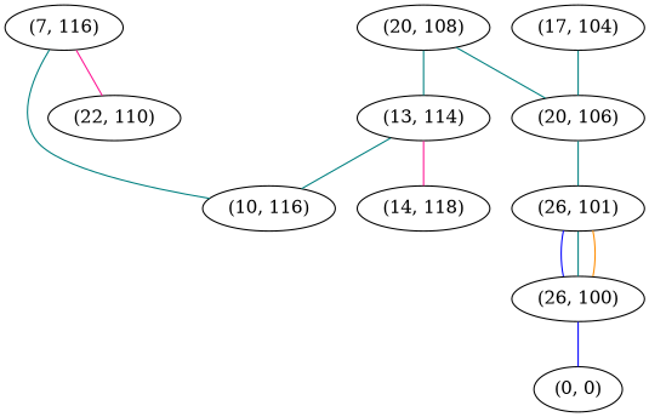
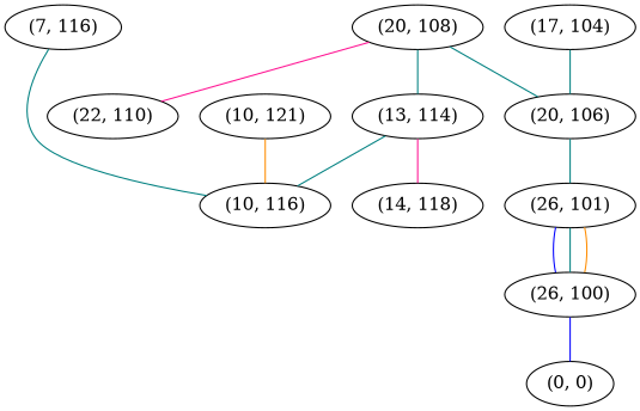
  graph {
    edge [color=teal weight=1]
    "(7, 116)"
    "(10, 116)"
    "(17, 104)"
    "(20, 106)"
    "(26, 101)"
    "(20, 108)"
    "(22, 110)"
    "(13, 114)"
    "(14, 118)"
+   "(10, 121)"
    "(26, 100)"
    "(0, 0)"
    "(7, 116)" -- "(10, 116)"
    "(17, 104)" -- "(20, 106)"
    "(20, 106)" -- "(26, 101)"
    "(26, 101)" -- "(26, 100)" [color=blue]
    "(26, 101)" -- "(26, 100)"
    "(26, 101)" -- "(26, 100)" [color=darkorange]
    "(20, 108)" -- "(20, 106)"
-   "(7, 116)" -- "(22, 110)" [color=deeppink]
+   "(20, 108)" -- "(22, 110)" [color=deeppink]
    "(20, 108)" -- "(13, 114)"
    "(13, 114)" -- "(10, 116)"
    "(13, 114)" -- "(14, 118)" [color=deeppink]
+   "(10, 121)" -- "(10, 116)" [color=darkorange]
    "(26, 100)" -- "(0, 0)" [color=blue weight=4]
  }
